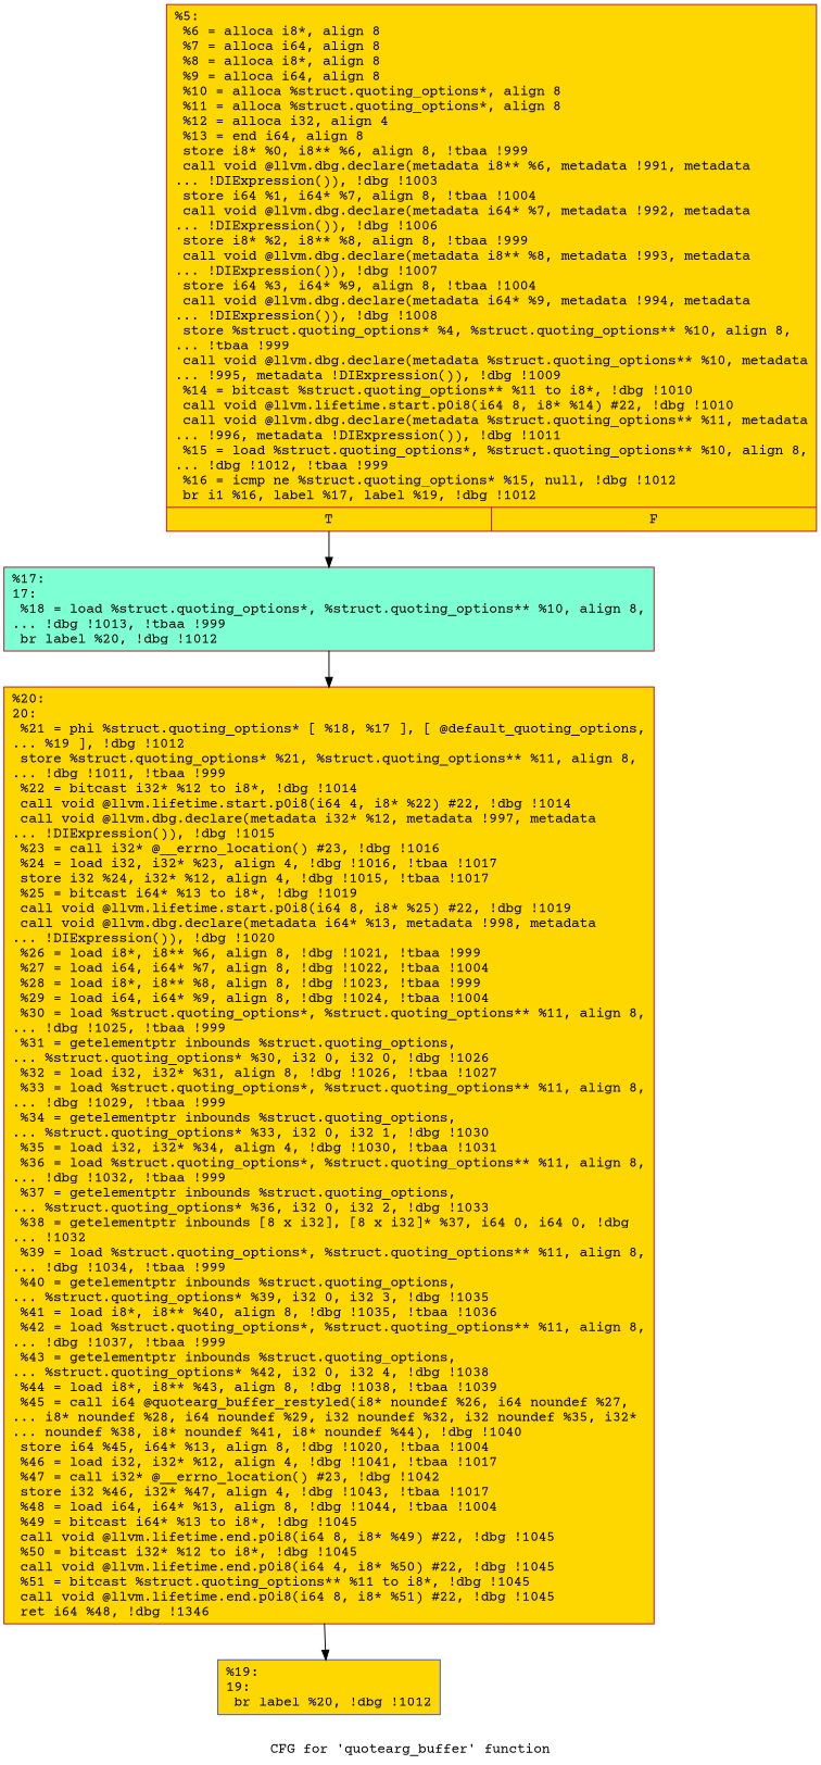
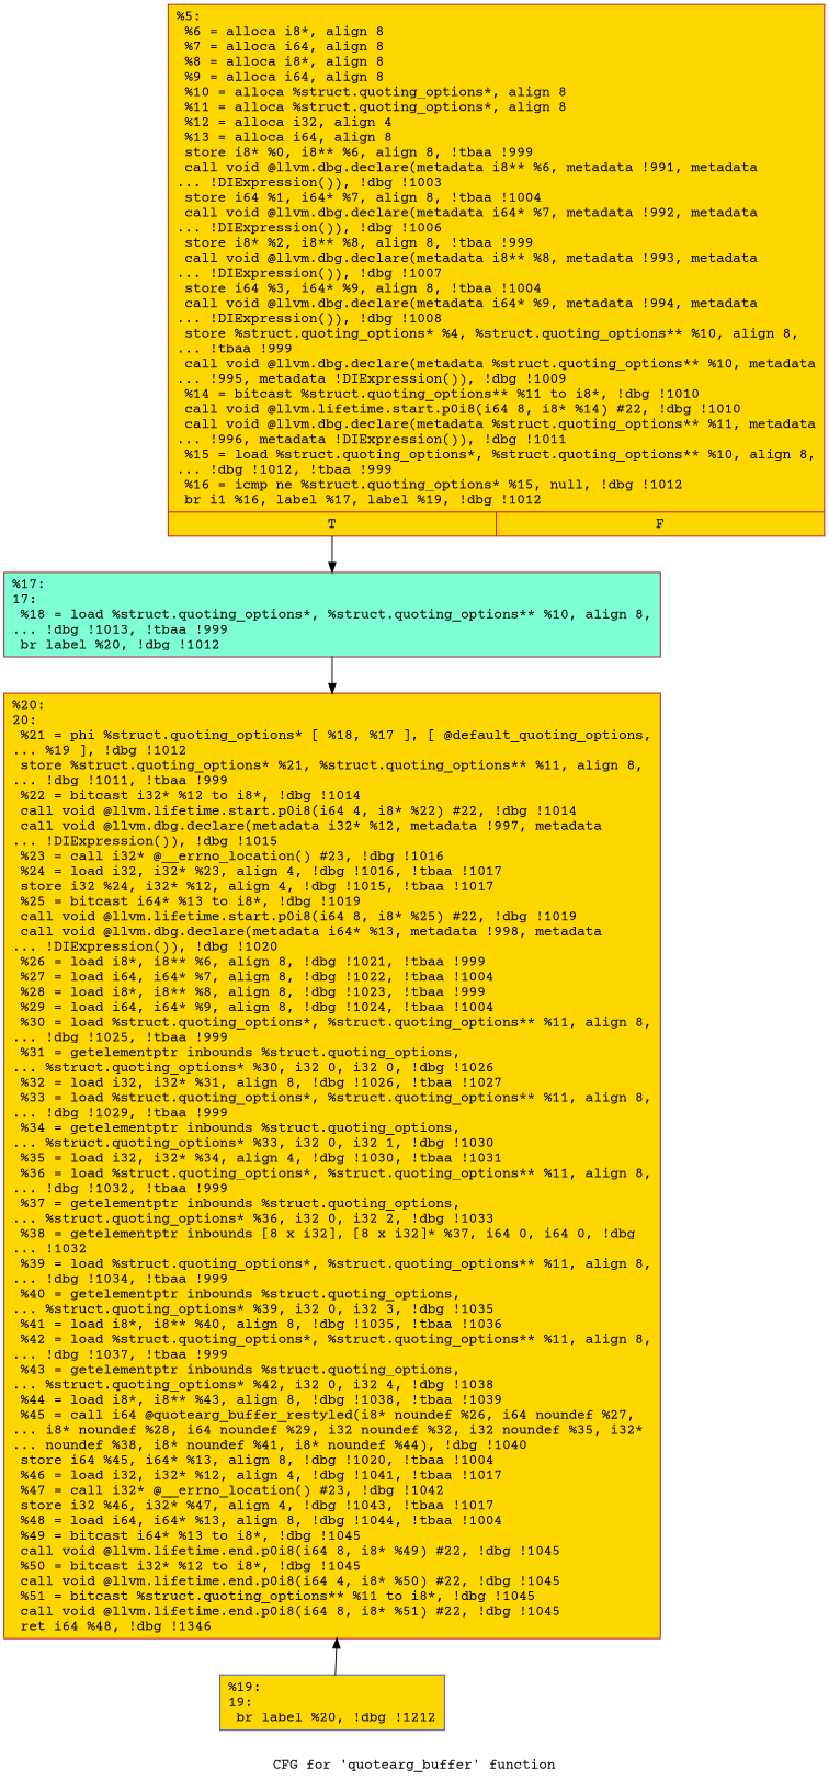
  digraph {
    fontname="Courier Prime"
    label="CFG for 'quotearg_buffer' function"
    node [color="#b70d28ff" fillcolor=gold fontname="Courier Prime" shape=record style=filled]
    edge [fontname="Courier Prime"]
-   n1 [label="{%5:\l  %6 = alloca i8*, align 8\l  %7 = alloca i64, align 8\l  %8 = alloca i8*, align 8\l  %9 = alloca i64, align 8\l  %10 = alloca %struct.quoting_options*, align 8\l  %11 = alloca %struct.quoting_options*, align 8\l  %12 = alloca i32, align 4\l  %13 = end i64, align 8\l  store i8* %0, i8** %6, align 8, !tbaa !999\l  call void @llvm.dbg.declare(metadata i8** %6, metadata !991, metadata\l... !DIExpression()), !dbg !1003\l  store i64 %1, i64* %7, align 8, !tbaa !1004\l  call void @llvm.dbg.declare(metadata i64* %7, metadata !992, metadata\l... !DIExpression()), !dbg !1006\l  store i8* %2, i8** %8, align 8, !tbaa !999\l  call void @llvm.dbg.declare(metadata i8** %8, metadata !993, metadata\l... !DIExpression()), !dbg !1007\l  store i64 %3, i64* %9, align 8, !tbaa !1004\l  call void @llvm.dbg.declare(metadata i64* %9, metadata !994, metadata\l... !DIExpression()), !dbg !1008\l  store %struct.quoting_options* %4, %struct.quoting_options** %10, align 8,\l... !tbaa !999\l  call void @llvm.dbg.declare(metadata %struct.quoting_options** %10, metadata\l... !995, metadata !DIExpression()), !dbg !1009\l  %14 = bitcast %struct.quoting_options** %11 to i8*, !dbg !1010\l  call void @llvm.lifetime.start.p0i8(i64 8, i8* %14) #22, !dbg !1010\l  call void @llvm.dbg.declare(metadata %struct.quoting_options** %11, metadata\l... !996, metadata !DIExpression()), !dbg !1011\l  %15 = load %struct.quoting_options*, %struct.quoting_options** %10, align 8,\l... !dbg !1012, !tbaa !999\l  %16 = icmp ne %struct.quoting_options* %15, null, !dbg !1012\l  br i1 %16, label %17, label %19, !dbg !1012\l|{<s0>T|<s1>F}}"]
+   n1 [label="{%5:\l  %6 = alloca i8*, align 8\l  %7 = alloca i64, align 8\l  %8 = alloca i8*, align 8\l  %9 = alloca i64, align 8\l  %10 = alloca %struct.quoting_options*, align 8\l  %11 = alloca %struct.quoting_options*, align 8\l  %12 = alloca i32, align 4\l  %13 = alloca i64, align 8\l  store i8* %0, i8** %6, align 8, !tbaa !999\l  call void @llvm.dbg.declare(metadata i8** %6, metadata !991, metadata\l... !DIExpression()), !dbg !1003\l  store i64 %1, i64* %7, align 8, !tbaa !1004\l  call void @llvm.dbg.declare(metadata i64* %7, metadata !992, metadata\l... !DIExpression()), !dbg !1006\l  store i8* %2, i8** %8, align 8, !tbaa !999\l  call void @llvm.dbg.declare(metadata i8** %8, metadata !993, metadata\l... !DIExpression()), !dbg !1007\l  store i64 %3, i64* %9, align 8, !tbaa !1004\l  call void @llvm.dbg.declare(metadata i64* %9, metadata !994, metadata\l... !DIExpression()), !dbg !1008\l  store %struct.quoting_options* %4, %struct.quoting_options** %10, align 8,\l... !tbaa !999\l  call void @llvm.dbg.declare(metadata %struct.quoting_options** %10, metadata\l... !995, metadata !DIExpression()), !dbg !1009\l  %14 = bitcast %struct.quoting_options** %11 to i8*, !dbg !1010\l  call void @llvm.lifetime.start.p0i8(i64 8, i8* %14) #22, !dbg !1010\l  call void @llvm.dbg.declare(metadata %struct.quoting_options** %11, metadata\l... !996, metadata !DIExpression()), !dbg !1011\l  %15 = load %struct.quoting_options*, %struct.quoting_options** %10, align 8,\l... !dbg !1012, !tbaa !999\l  %16 = icmp ne %struct.quoting_options* %15, null, !dbg !1012\l  br i1 %16, label %17, label %19, !dbg !1012\l|{<s0>T|<s1>F}}"]
    n2 [fillcolor=aquamarine label="{%17:\l17:                                               \l  %18 = load %struct.quoting_options*, %struct.quoting_options** %10, align 8,\l... !dbg !1013, !tbaa !999\l  br label %20, !dbg !1012\l}"]
    n3 [label="{%20:\l20:                                               \l  %21 = phi %struct.quoting_options* [ %18, %17 ], [ @default_quoting_options,\l... %19 ], !dbg !1012\l  store %struct.quoting_options* %21, %struct.quoting_options** %11, align 8,\l... !dbg !1011, !tbaa !999\l  %22 = bitcast i32* %12 to i8*, !dbg !1014\l  call void @llvm.lifetime.start.p0i8(i64 4, i8* %22) #22, !dbg !1014\l  call void @llvm.dbg.declare(metadata i32* %12, metadata !997, metadata\l... !DIExpression()), !dbg !1015\l  %23 = call i32* @__errno_location() #23, !dbg !1016\l  %24 = load i32, i32* %23, align 4, !dbg !1016, !tbaa !1017\l  store i32 %24, i32* %12, align 4, !dbg !1015, !tbaa !1017\l  %25 = bitcast i64* %13 to i8*, !dbg !1019\l  call void @llvm.lifetime.start.p0i8(i64 8, i8* %25) #22, !dbg !1019\l  call void @llvm.dbg.declare(metadata i64* %13, metadata !998, metadata\l... !DIExpression()), !dbg !1020\l  %26 = load i8*, i8** %6, align 8, !dbg !1021, !tbaa !999\l  %27 = load i64, i64* %7, align 8, !dbg !1022, !tbaa !1004\l  %28 = load i8*, i8** %8, align 8, !dbg !1023, !tbaa !999\l  %29 = load i64, i64* %9, align 8, !dbg !1024, !tbaa !1004\l  %30 = load %struct.quoting_options*, %struct.quoting_options** %11, align 8,\l... !dbg !1025, !tbaa !999\l  %31 = getelementptr inbounds %struct.quoting_options,\l... %struct.quoting_options* %30, i32 0, i32 0, !dbg !1026\l  %32 = load i32, i32* %31, align 8, !dbg !1026, !tbaa !1027\l  %33 = load %struct.quoting_options*, %struct.quoting_options** %11, align 8,\l... !dbg !1029, !tbaa !999\l  %34 = getelementptr inbounds %struct.quoting_options,\l... %struct.quoting_options* %33, i32 0, i32 1, !dbg !1030\l  %35 = load i32, i32* %34, align 4, !dbg !1030, !tbaa !1031\l  %36 = load %struct.quoting_options*, %struct.quoting_options** %11, align 8,\l... !dbg !1032, !tbaa !999\l  %37 = getelementptr inbounds %struct.quoting_options,\l... %struct.quoting_options* %36, i32 0, i32 2, !dbg !1033\l  %38 = getelementptr inbounds [8 x i32], [8 x i32]* %37, i64 0, i64 0, !dbg\l... !1032\l  %39 = load %struct.quoting_options*, %struct.quoting_options** %11, align 8,\l... !dbg !1034, !tbaa !999\l  %40 = getelementptr inbounds %struct.quoting_options,\l... %struct.quoting_options* %39, i32 0, i32 3, !dbg !1035\l  %41 = load i8*, i8** %40, align 8, !dbg !1035, !tbaa !1036\l  %42 = load %struct.quoting_options*, %struct.quoting_options** %11, align 8,\l... !dbg !1037, !tbaa !999\l  %43 = getelementptr inbounds %struct.quoting_options,\l... %struct.quoting_options* %42, i32 0, i32 4, !dbg !1038\l  %44 = load i8*, i8** %43, align 8, !dbg !1038, !tbaa !1039\l  %45 = call i64 @quotearg_buffer_restyled(i8* noundef %26, i64 noundef %27,\l... i8* noundef %28, i64 noundef %29, i32 noundef %32, i32 noundef %35, i32*\l... noundef %38, i8* noundef %41, i8* noundef %44), !dbg !1040\l  store i64 %45, i64* %13, align 8, !dbg !1020, !tbaa !1004\l  %46 = load i32, i32* %12, align 4, !dbg !1041, !tbaa !1017\l  %47 = call i32* @__errno_location() #23, !dbg !1042\l  store i32 %46, i32* %47, align 4, !dbg !1043, !tbaa !1017\l  %48 = load i64, i64* %13, align 8, !dbg !1044, !tbaa !1004\l  %49 = bitcast i64* %13 to i8*, !dbg !1045\l  call void @llvm.lifetime.end.p0i8(i64 8, i8* %49) #22, !dbg !1045\l  %50 = bitcast i32* %12 to i8*, !dbg !1045\l  call void @llvm.lifetime.end.p0i8(i64 4, i8* %50) #22, !dbg !1045\l  %51 = bitcast %struct.quoting_options** %11 to i8*, !dbg !1045\l  call void @llvm.lifetime.end.p0i8(i64 8, i8* %51) #22, !dbg !1045\l  ret i64 %48, !dbg !1346\l}"]
-   n4 [color="#3d50c3ff" label="{%19:\l19:                                               \l  br label %20, !dbg !1012\l}"]
+   n4 [color="#3d50c3ff" label="{%19:\l19:                                               \l  br label %20, !dbg !1212\l}"]
    n1 -> n2 [tailport=s0]
    n2 -> n3
-   n3 -> n4
+   n4 -> n3
  }
